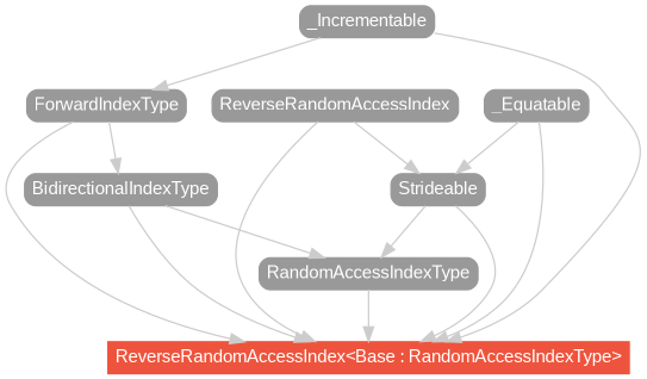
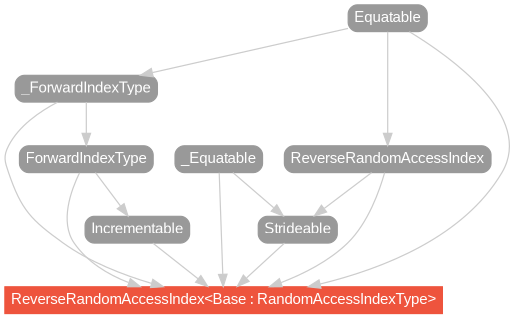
  strict digraph {
    fontname="Liberation Sans"
    node [color="#999999" fillcolor="#999999" fontcolor=white fontname="Liberation Sans" fontsize=12 margin="0.07,0.05" shape=box style="filled,rounded"]
    edge [color="#cccccc" fontname="Liberation Sans"]
    "ReverseRandomAccessIndex<Base : RandomAccessIndexType>" [color="#ee543d" fillcolor="#ee543d" height=0.3 style=filled]
-   BidirectionalIndexType [height=0.3]
-   RandomAccessIndexType [height=0.3]
+   BidirectionalIndexType [height=0.3 label=Incrementable]
    n4 [height=0.3 label=ReverseRandomAccessIndex]
    Strideable [height=0.3]
-   _Incrementable [height=0.3]
+   Equatable [height=0.3]
+   _Incrementable [height=0.3 label=_ForwardIndexType]
    ForwardIndexType [height=0.3]
    n9 [height=0.3 label=_Equatable]
    subgraph sub_1 {
      rank=max
      "ReverseRandomAccessIndex<Base : RandomAccessIndexType>"
    }
    BidirectionalIndexType -> "ReverseRandomAccessIndex<Base : RandomAccessIndexType>"
-   BidirectionalIndexType -> RandomAccessIndexType
-   RandomAccessIndexType -> "ReverseRandomAccessIndex<Base : RandomAccessIndexType>"
    n4 -> "ReverseRandomAccessIndex<Base : RandomAccessIndexType>"
    n4 -> Strideable
    Strideable -> "ReverseRandomAccessIndex<Base : RandomAccessIndexType>"
-   Strideable -> RandomAccessIndexType
+   Equatable -> "ReverseRandomAccessIndex<Base : RandomAccessIndexType>"
+   Equatable -> n4
+   Equatable -> _Incrementable
    _Incrementable -> "ReverseRandomAccessIndex<Base : RandomAccessIndexType>"
    _Incrementable -> ForwardIndexType
    ForwardIndexType -> "ReverseRandomAccessIndex<Base : RandomAccessIndexType>"
    ForwardIndexType -> BidirectionalIndexType
    n9 -> "ReverseRandomAccessIndex<Base : RandomAccessIndexType>"
    n9 -> Strideable
  }
